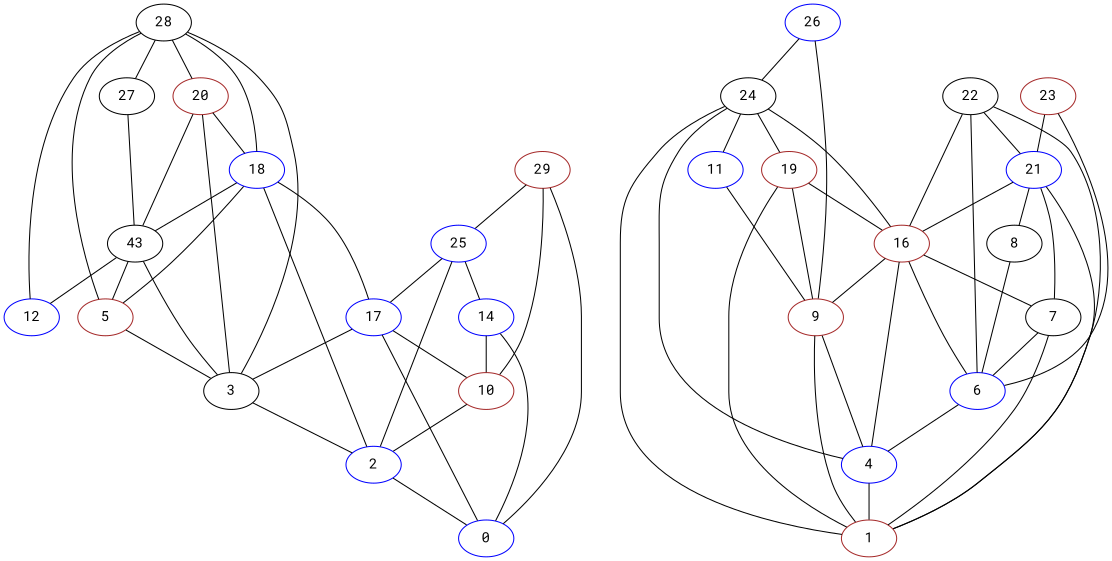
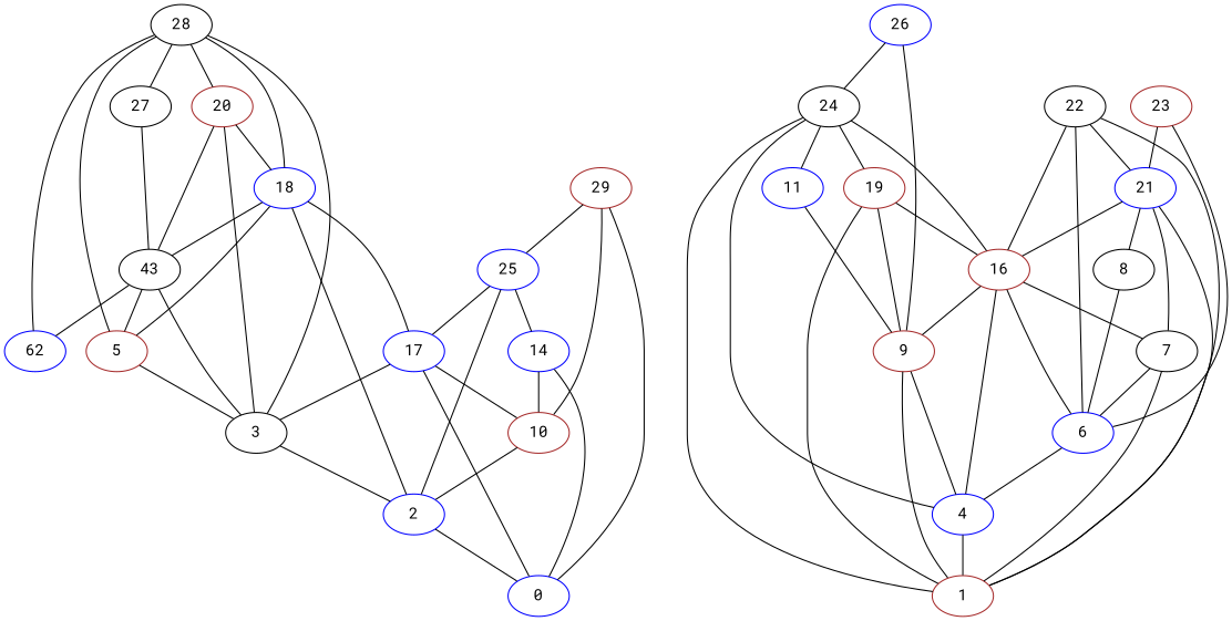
  digraph {
    fontname="Roboto Mono"
    rankdir=BT
    node [color=blue fontname="Roboto Mono"]
    edge [arrowhead=both fontname="Roboto Mono"]
    0
    2
    14
    17
    29 [color=brown]
    3 [color=black]
    10 [color=brown]
    18
    25
    5 [color=brown]
    n11 [color=black label=43]
    20 [color=brown]
    28 [color=black]
    1 [color=brown]
    4
    7 [color=black]
    9 [color=brown]
    19 [color=brown]
    21
    22 [color=black]
    24 [color=black]
    6
    16 [color=brown]
    8 [color=black]
    23 [color=brown]
    11
    26
    27 [color=black]
-   12
+   12 [label=62]
    0 -> 2
    0 -> 14
    0 -> 17
    0 -> 29
    2 -> 3
    2 -> 10
    2 -> 18
    2 -> 25
    14 -> 25
    17 -> 18
    17 -> 25
    3 -> 17
    3 -> 5
    3 -> n11
    3 -> 20
    3 -> 28
    10 -> 14
    10 -> 17
    10 -> 29
    18 -> 20
    18 -> 28
    25 -> 29
    5 -> 18
    5 -> n11
    5 -> 28
    n11 -> 18
    n11 -> 20
    n11 -> 27
    20 -> 28
    1 -> 4
    1 -> 7
    1 -> 9
    1 -> 19
    1 -> 21
    1 -> 22
    1 -> 24
    4 -> 9
    4 -> 24
    4 -> 6
    4 -> 16
    7 -> 21
    7 -> 16
    9 -> 19
    9 -> 16
    9 -> 11
    9 -> 26
    19 -> 24
    21 -> 22
    21 -> 23
    24 -> 26
    6 -> 7
    6 -> 22
    6 -> 16
    6 -> 8
    6 -> 23
    16 -> 19
    16 -> 21
    16 -> 22
    16 -> 24
    8 -> 21
    11 -> 24
    27 -> 28
    12 -> n11
    12 -> 28
  }
